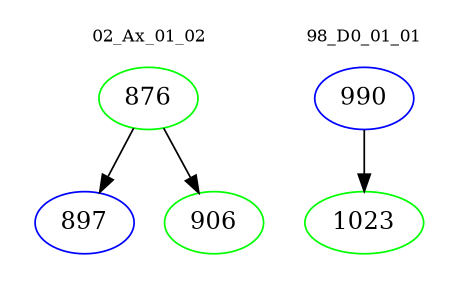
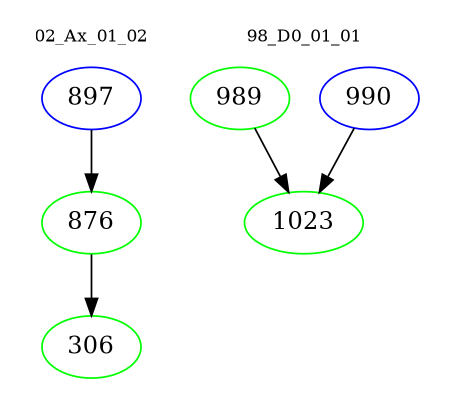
  digraph {
    node [color=green]
    edge [color=black]
    n1 [color=blue label=897]
    n2 [label=876]
-   n3 [label=906]
+   n3 [label=306]
    n4 [color=blue label=990]
+   n5 [label=989]
    n6 [label=1023]
    subgraph cluster_1 {
      color=white
      fontsize=10
      label="02_Ax_01_02"
      n1
      n2
      n3
    }
    subgraph cluster_2 {
      color=white
      fontsize=10
      label="98_D0_01_01"
      n4
+     n5
      n6
    }
-   n2 -> n1
+   n1 -> n2
    n2 -> n3
    n4 -> n6
+   n5 -> n6
  }
